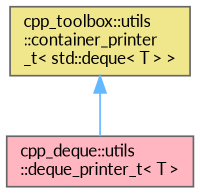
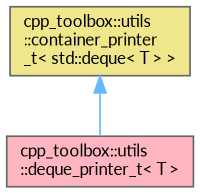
  digraph {
    fontname=Lato
    node [color=gray40 fontname=Lato fontsize=10 shape=box style=filled]
-   n1 [fillcolor=lightpink fontcolor=black height=0.2 label="cpp_deque::utils\l::deque_printer_t\< T \>" width=0.4]
+   n1 [fillcolor=lightpink fontcolor=black height=0.2 label="cpp_toolbox::utils\l::deque_printer_t\< T \>" width=0.4]
    n2 [fillcolor=khaki height=0.2 label="cpp_toolbox::utils\l::container_printer\l_t\< std::deque\< T \> \>" width=0.4]
    n2 -> n1 [color=steelblue1 dir=back fontname=Lato fontsize=10 labelfontname=Helvetica labelfontsize=10 style=solid]
  }
